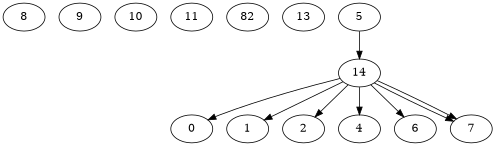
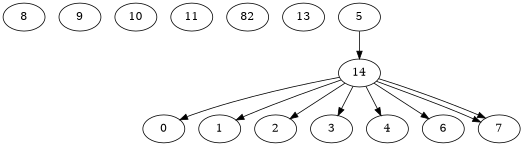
  digraph {
    8
    9
    10
    11
    n5 [label=82]
    13
    14
    0
    1
    2
+   3
    4
    6
    7
    5
    14 -> 0
    14 -> 1
    14 -> 2
+   14 -> 3
    14 -> 4
    14 -> 6
    14 -> 7
    14 -> 7
    5 -> 14
  }
